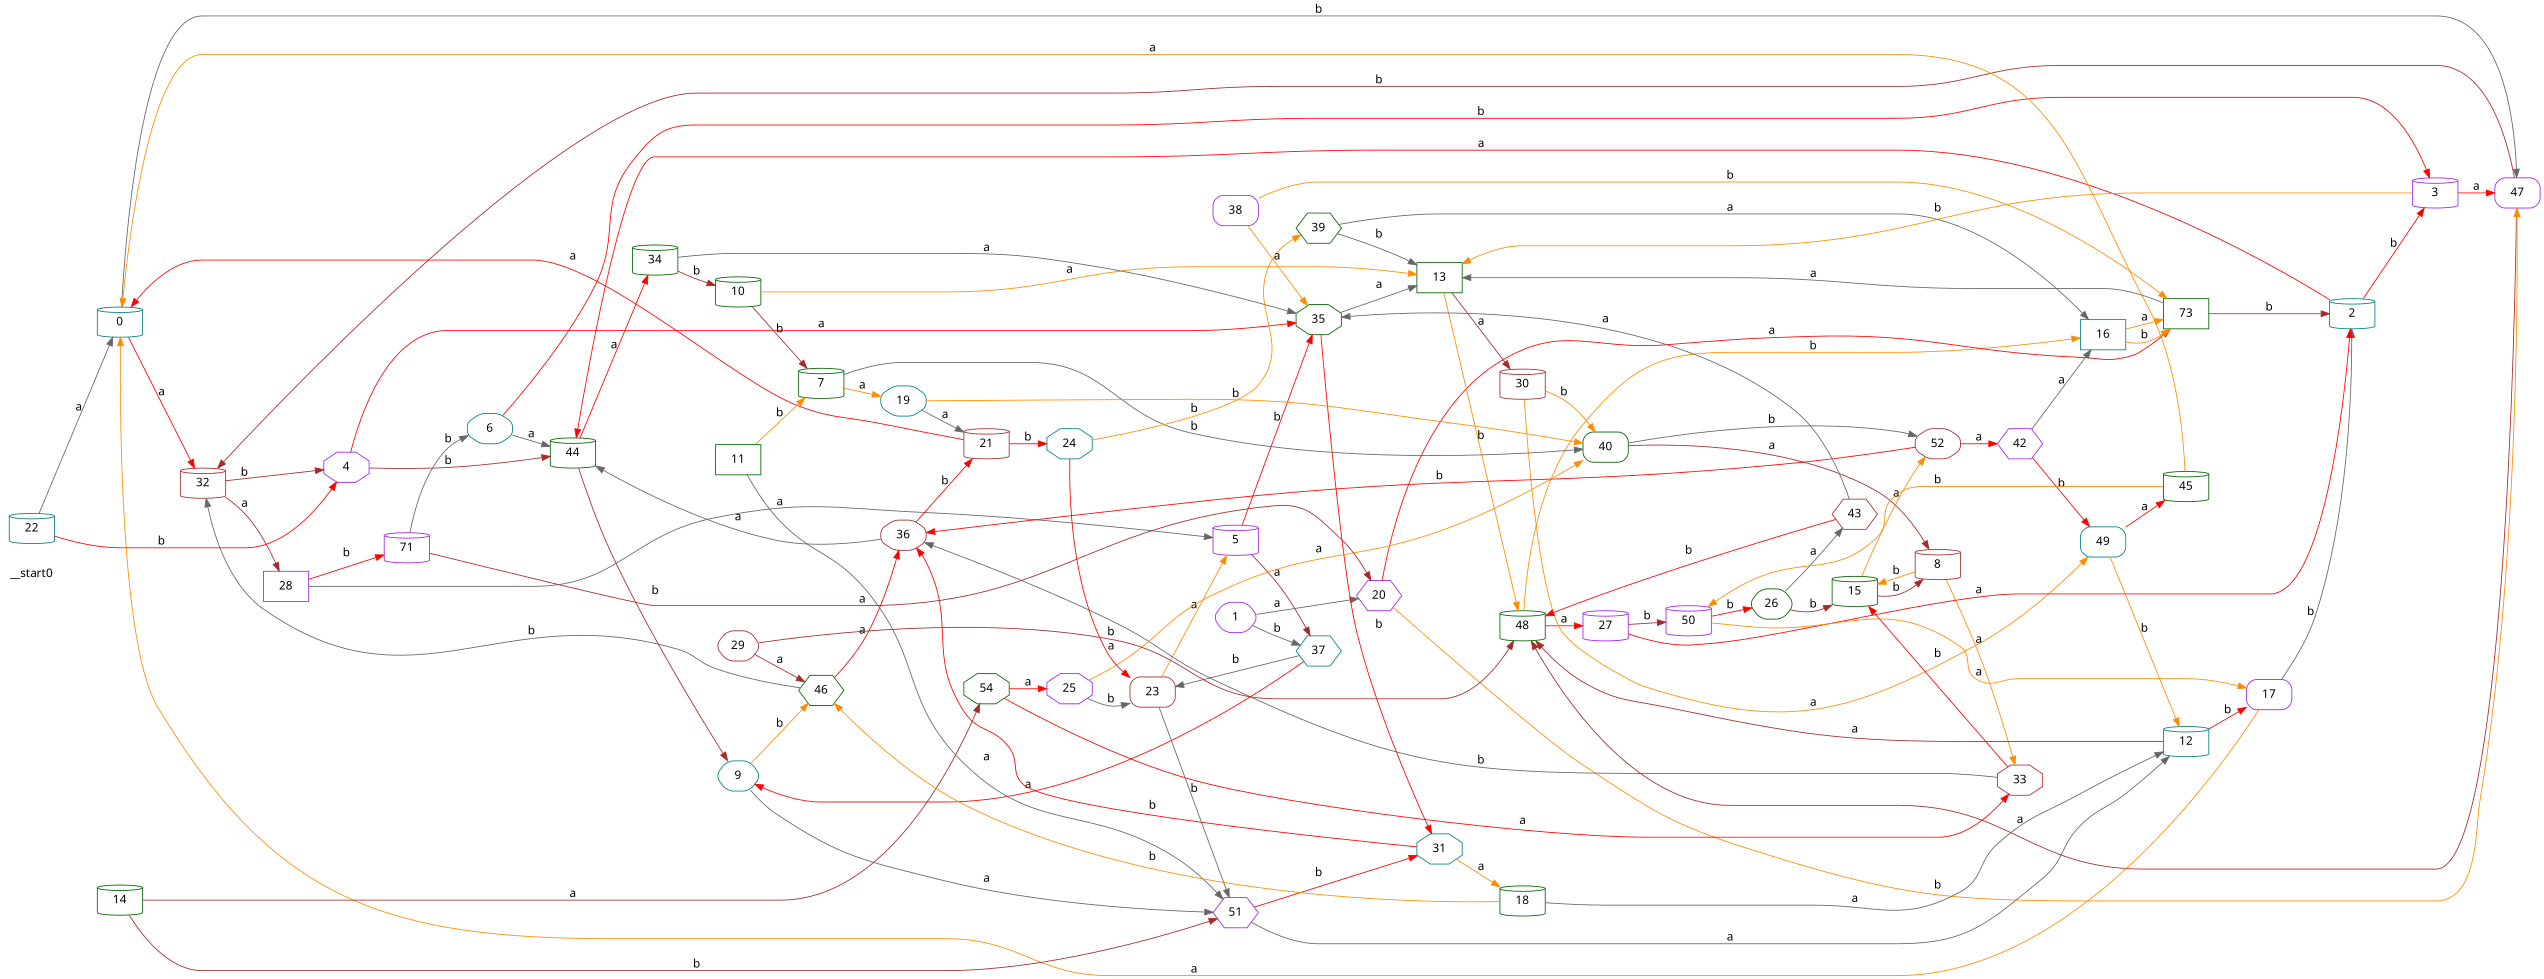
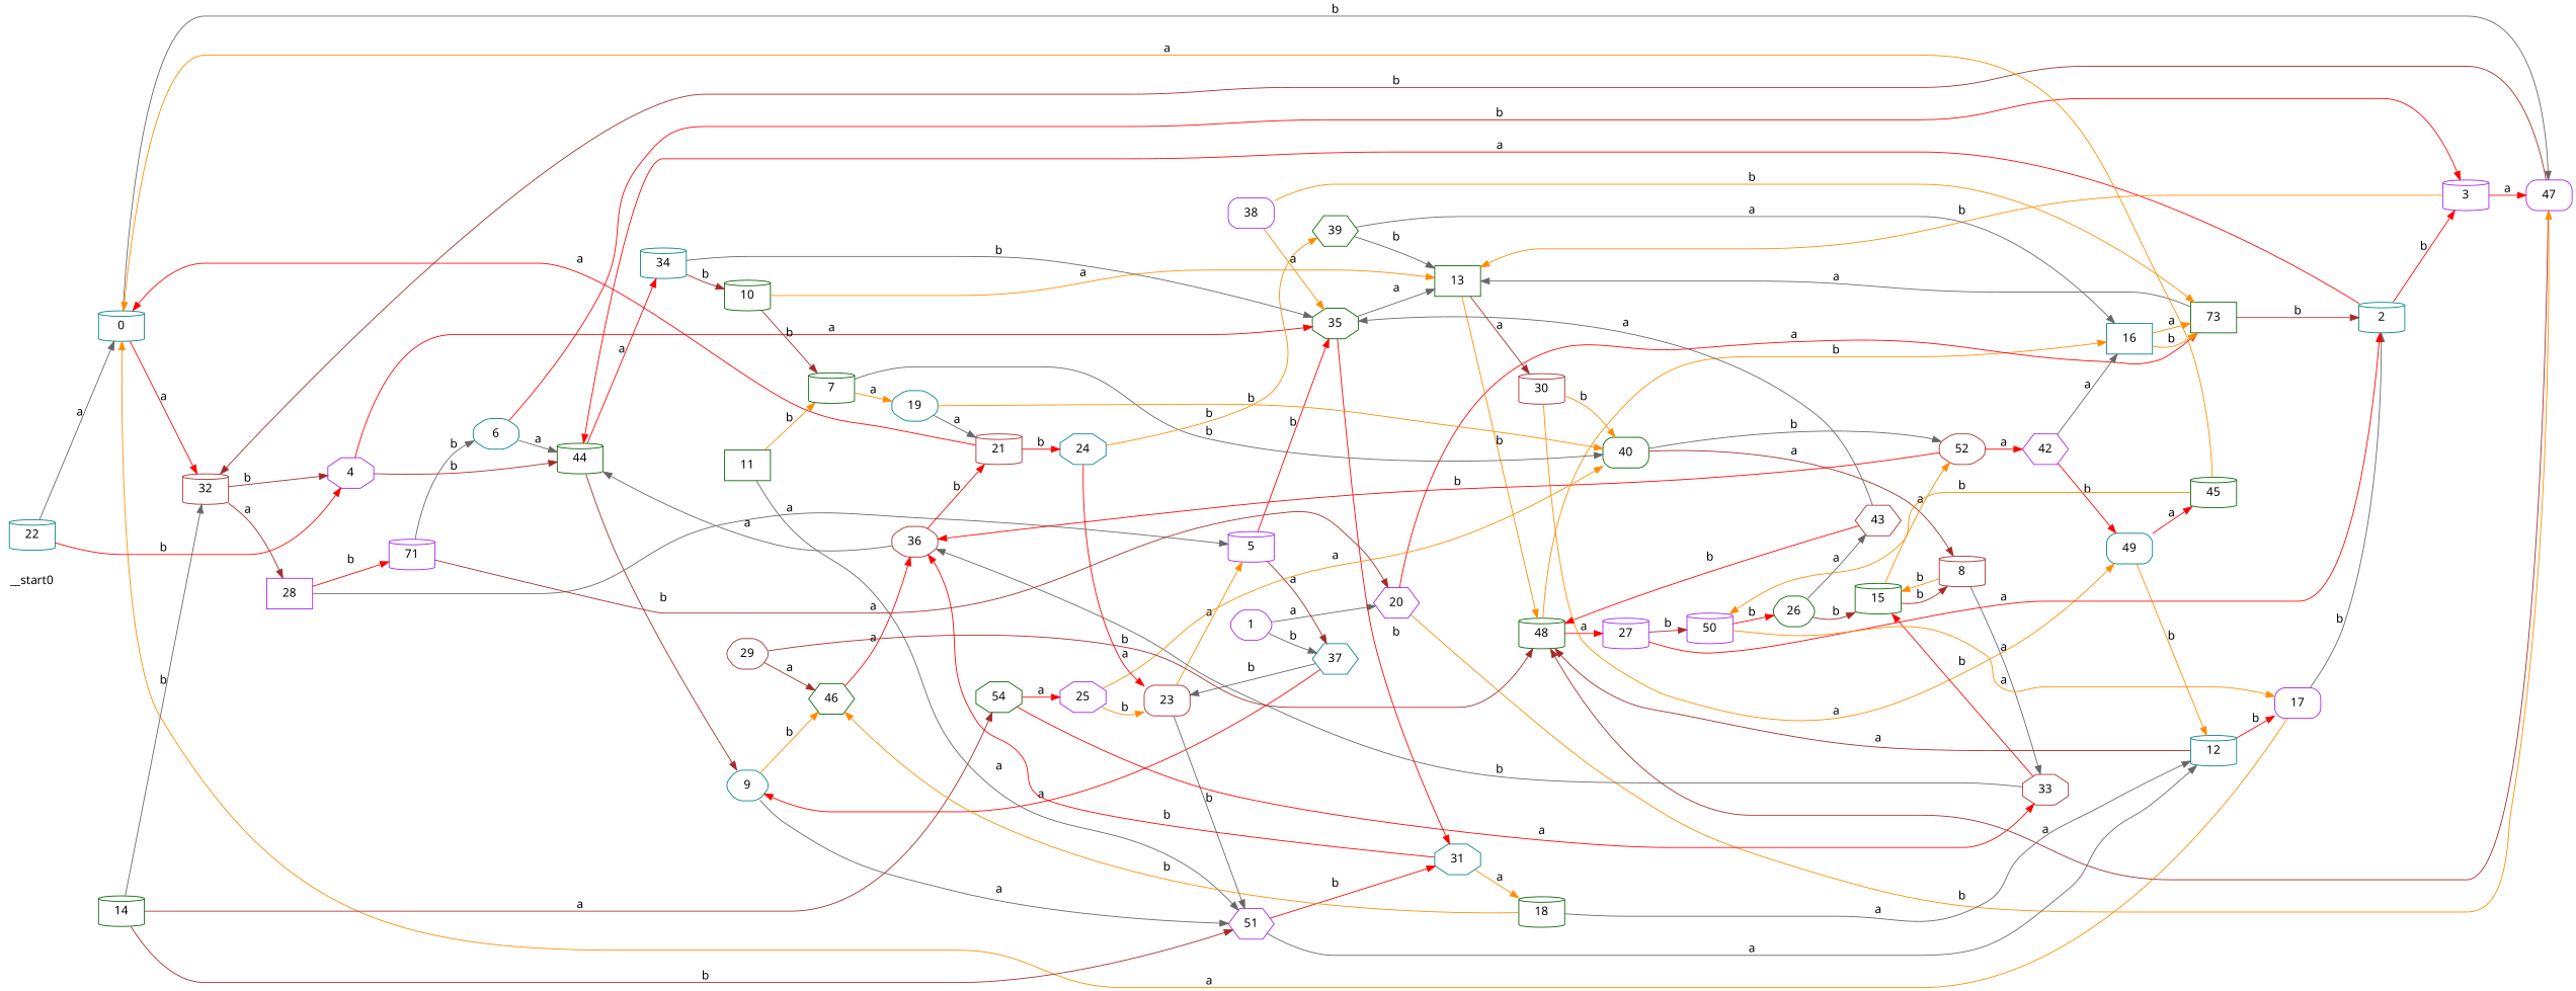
  digraph {
    fontname="Noto Sans"
    rankdir=LR
    node [color=darkgreen fontname="Noto Sans" shape=cylinder fillcolor=white style="rounded,filled"]
    edge [color=red fontname="Noto Sans"]
    __start0 [shape=none fillcolor="" style=""]
    n2 [color=teal label=0]
    n3 [color=brown label=32]
    n4 [color=purple label=47 shape=box]
    n5 [color=purple label=4 shape=octagon style=filled]
    n6 [color=purple label=28 shape=box style=filled]
    n7 [label=48 style=filled]
    n8 [color=purple label=1 shape=hexagon]
    n9 [color=purple label=20 shape=hexagon style=filled]
    n10 [color=teal label=37 shape=hexagon style=filled]
    n11 [label=73 shape=box style=filled]
    n12 [color=teal label=9 shape=hexagon]
    n13 [color=brown label=23 shape=box]
    n14 [color=teal label=2]
    n15 [color=purple label=3 style=filled]
    n16 [label=44]
    n17 [label=13 shape=box style=filled]
-   n18 [label=34 style=filled]
+   n18 [color=teal label=34 style=filled]
    n19 [color=brown label=30]
    n20 [label=35 shape=octagon style=filled]
    n21 [color=teal label=31 shape=octagon style=filled]
    n22 [color=purple label=5]
    n23 [color=teal label=6 shape=octagon]
    n24 [label=7 style=filled]
    n25 [color=teal label=19 shape=octagon]
    n26 [label=40 shape=box]
    n27 [color=brown label=21 style=filled]
    n28 [color=brown label=8 style=filled]
    n29 [color=brown label=52 shape=octagon]
    n30 [label=15 style=filled]
    n31 [color=brown label=33 shape=octagon style=filled]
    n32 [color=brown label=36 shape=octagon]
    n33 [label=46 shape=hexagon style=filled]
    n34 [color=purple label=51 shape=hexagon style=filled]
    n35 [color=teal label=12]
    n36 [label=10]
    n37 [label=11 shape=box style=filled]
    n38 [color=purple label=17 shape=box]
    n39 [color=teal label=16 shape=box style=filled]
    n40 [color=purple label=27]
    n41 [color=teal label=49 shape=box]
    n42 [label=14]
    n43 [label=54 shape=octagon style=filled]
    n44 [color=purple label=25 shape=octagon style=filled]
    n45 [color=purple label=42 shape=hexagon style=filled]
    n46 [label=18]
    n47 [color=teal label=24 shape=octagon style=filled]
    n48 [label=39 shape=hexagon style=filled]
    n49 [color=teal label=22]
    n50 [label=26 shape=hexagon]
    n51 [color=brown label=43 shape=hexagon style=filled]
    n52 [color=purple label=50 style=filled]
    n53 [color=purple label=71]
    n54 [color=brown label=29 shape=hexagon]
    n55 [label=45]
    n56 [color=purple label=38 shape=box]
    n2 -> n3 [label=a]
    n2 -> n4 [color=gray40 label=b]
    n3 -> n5 [color=brown label=b]
    n3 -> n6 [color=brown label=a]
    n4 -> n3 [color=brown label=b]
    n4 -> n7 [color=brown label=a]
    n5 -> n16 [color=brown label=b]
    n5 -> n20 [label=a]
    n6 -> n22 [color=gray40 label=a]
    n6 -> n53 [label=b]
    n7 -> n39 [color=darkorange label=b]
    n7 -> n40 [label=a]
    n8 -> n9 [color=gray40 label=a]
    n8 -> n10 [color=gray40 label=b]
    n9 -> n4 [color=darkorange label=b]
    n9 -> n11 [label=a]
    n10 -> n12 [label=a]
    n10 -> n13 [color=gray40 label=b]
    n11 -> n14 [color=brown label=b]
    n11 -> n17 [color=gray40 label=a]
    n12 -> n33 [color=darkorange label=b]
    n12 -> n34 [color=gray40 label=a]
    n13 -> n22 [color=darkorange label=a]
    n13 -> n34 [color=gray40 label=b]
    n14 -> n15 [label=b]
    n14 -> n16 [label=a]
    n15 -> n4 [label=a]
    n15 -> n17 [color=darkorange label=b]
    n16 -> n12 [color=brown label=b]
    n16 -> n18 [label=a]
    n17 -> n7 [color=darkorange label=b]
    n17 -> n19 [color=brown label=a]
-   n18 -> n20 [color=gray40 label=a]
+   n18 -> n20 [color=gray40 label=b]
    n18 -> n36 [color=brown label=b]
    n19 -> n26 [color=darkorange label=b]
    n19 -> n41 [color=darkorange label=a]
    n20 -> n17 [color=gray40 label=a]
    n20 -> n21 [label=b]
    n21 -> n32 [label=b]
    n21 -> n46 [color=darkorange label=a]
    n22 -> n10 [color=brown label=a]
    n22 -> n20 [label=b]
    n23 -> n15 [label=b]
    n23 -> n16 [color=gray40 label=a]
    n24 -> n25 [color=darkorange label=a]
    n24 -> n26 [color=gray40 label=b]
    n25 -> n26 [color=darkorange label=b]
    n25 -> n27 [color=gray40 label=a]
    n26 -> n28 [color=brown label=a]
    n26 -> n29 [color=gray40 label=b]
    n27 -> n2 [label=a]
    n27 -> n47 [label=b]
    n28 -> n30 [color=darkorange label=b]
-   n28 -> n31 [color=darkorange label=a]
+   n28 -> n31 [color=gray40 label=a]
    n29 -> n32 [label=b]
    n29 -> n45 [label=a]
    n30 -> n28 [color=brown label=b]
    n30 -> n29 [color=darkorange label=a]
    n31 -> n30 [label=b]
    n31 -> n32 [color=gray40 label=b]
    n32 -> n16 [color=gray40 label=a]
    n32 -> n27 [label=b]
-   n33 -> n3 [color=gray40 label=b]
+   n42 -> n3 [color=gray40 label=b]
    n33 -> n32 [label=a]
    n34 -> n21 [label=b]
    n34 -> n35 [color=gray40 label=a]
    n35 -> n7 [color=brown label=a]
    n35 -> n38 [label=b]
    n36 -> n17 [color=darkorange label=a]
    n36 -> n24 [color=brown label=b]
    n37 -> n24 [color=darkorange label=b]
    n37 -> n34 [color=gray40 label=a]
    n38 -> n2 [color=darkorange label=a]
    n38 -> n14 [color=gray40 label=b]
    n39 -> n11 [color=darkorange label=a]
    n39 -> n11 [color=darkorange label=b]
    n40 -> n14 [label=a]
    n40 -> n52 [color=brown label=b]
    n41 -> n35 [color=darkorange label=b]
    n41 -> n55 [label=a]
    n42 -> n34 [color=brown label=b]
    n42 -> n43 [color=brown label=a]
    n43 -> n31 [label=a]
    n43 -> n44 [label=a]
-   n44 -> n13 [color=gray40 label=b]
+   n44 -> n13 [color=darkorange label=b]
    n44 -> n26 [color=darkorange label=a]
    n45 -> n39 [color=gray40 label=a]
    n45 -> n41 [label=b]
    n46 -> n33 [color=darkorange label=b]
    n46 -> n35 [color=gray40 label=a]
    n47 -> n13 [label=a]
    n47 -> n48 [color=darkorange label=b]
    n48 -> n17 [color=gray40 label=b]
    n48 -> n39 [color=gray40 label=a]
    n49 -> n2 [color=gray40 label=a]
    n49 -> n5 [label=b]
    n50 -> n30 [color=brown label=b]
    n50 -> n51 [color=gray40 label=a]
    n51 -> n7 [label=b]
    n51 -> n20 [color=gray40 label=a]
    n52 -> n38 [color=darkorange label=a]
    n52 -> n50 [label=b]
    n53 -> n9 [color=brown label=a]
    n53 -> n23 [color=gray40 label=b]
    n54 -> n7 [color=brown label=b]
    n54 -> n33 [color=brown label=a]
    n55 -> n2 [color=darkorange label=a]
    n55 -> n52 [color=darkorange label=b]
    n56 -> n11 [color=darkorange label=b]
    n56 -> n20 [color=darkorange label=a]
  }
